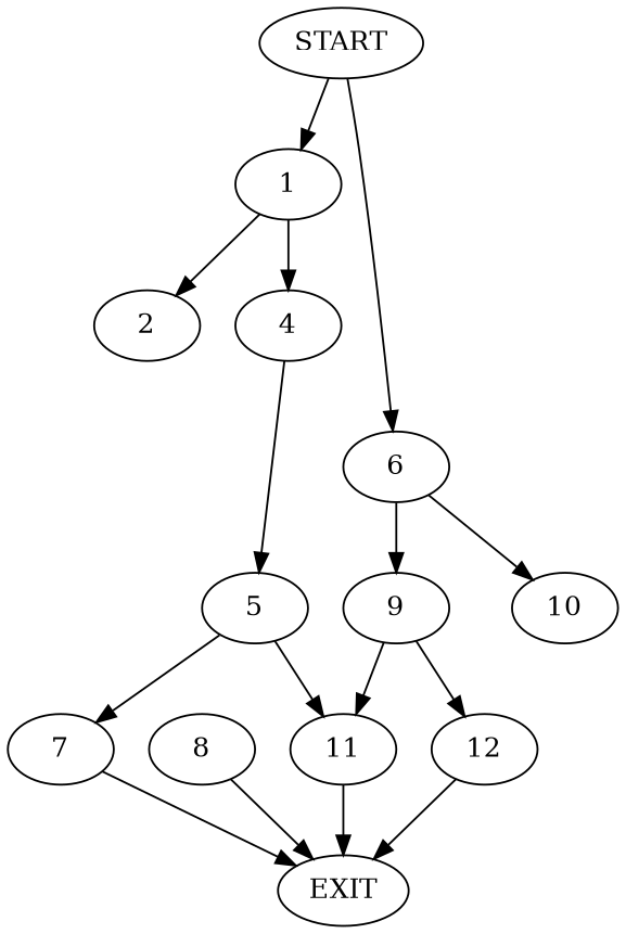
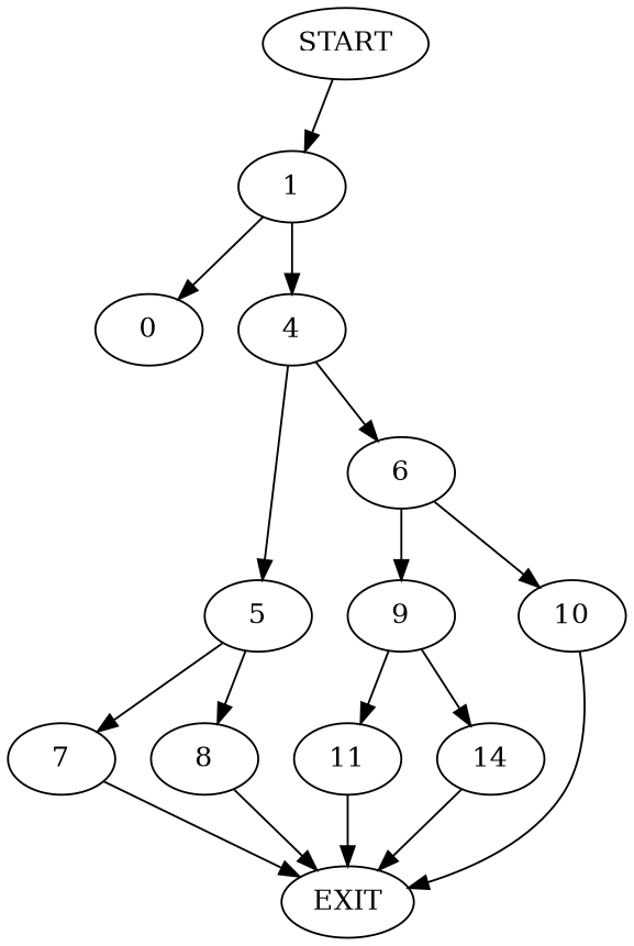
  digraph {
    n1 [label=START]
    1
-   2
+   2 [label=0]
    4
    n5 [label=EXIT]
    5
    6
    7
    8
    9
    10
    11
-   12
+   12 [label=14]
    n1 -> 1
    1 -> 2
    1 -> 4
    4 -> 5
-   n1 -> 6
+   4 -> 6
    5 -> 7
-   5 -> 11
+   5 -> 8
    6 -> 9
    6 -> 10
    7 -> n5
    8 -> n5
    9 -> 11
    9 -> 12
+   10 -> n5
    11 -> n5
    12 -> n5
  }
